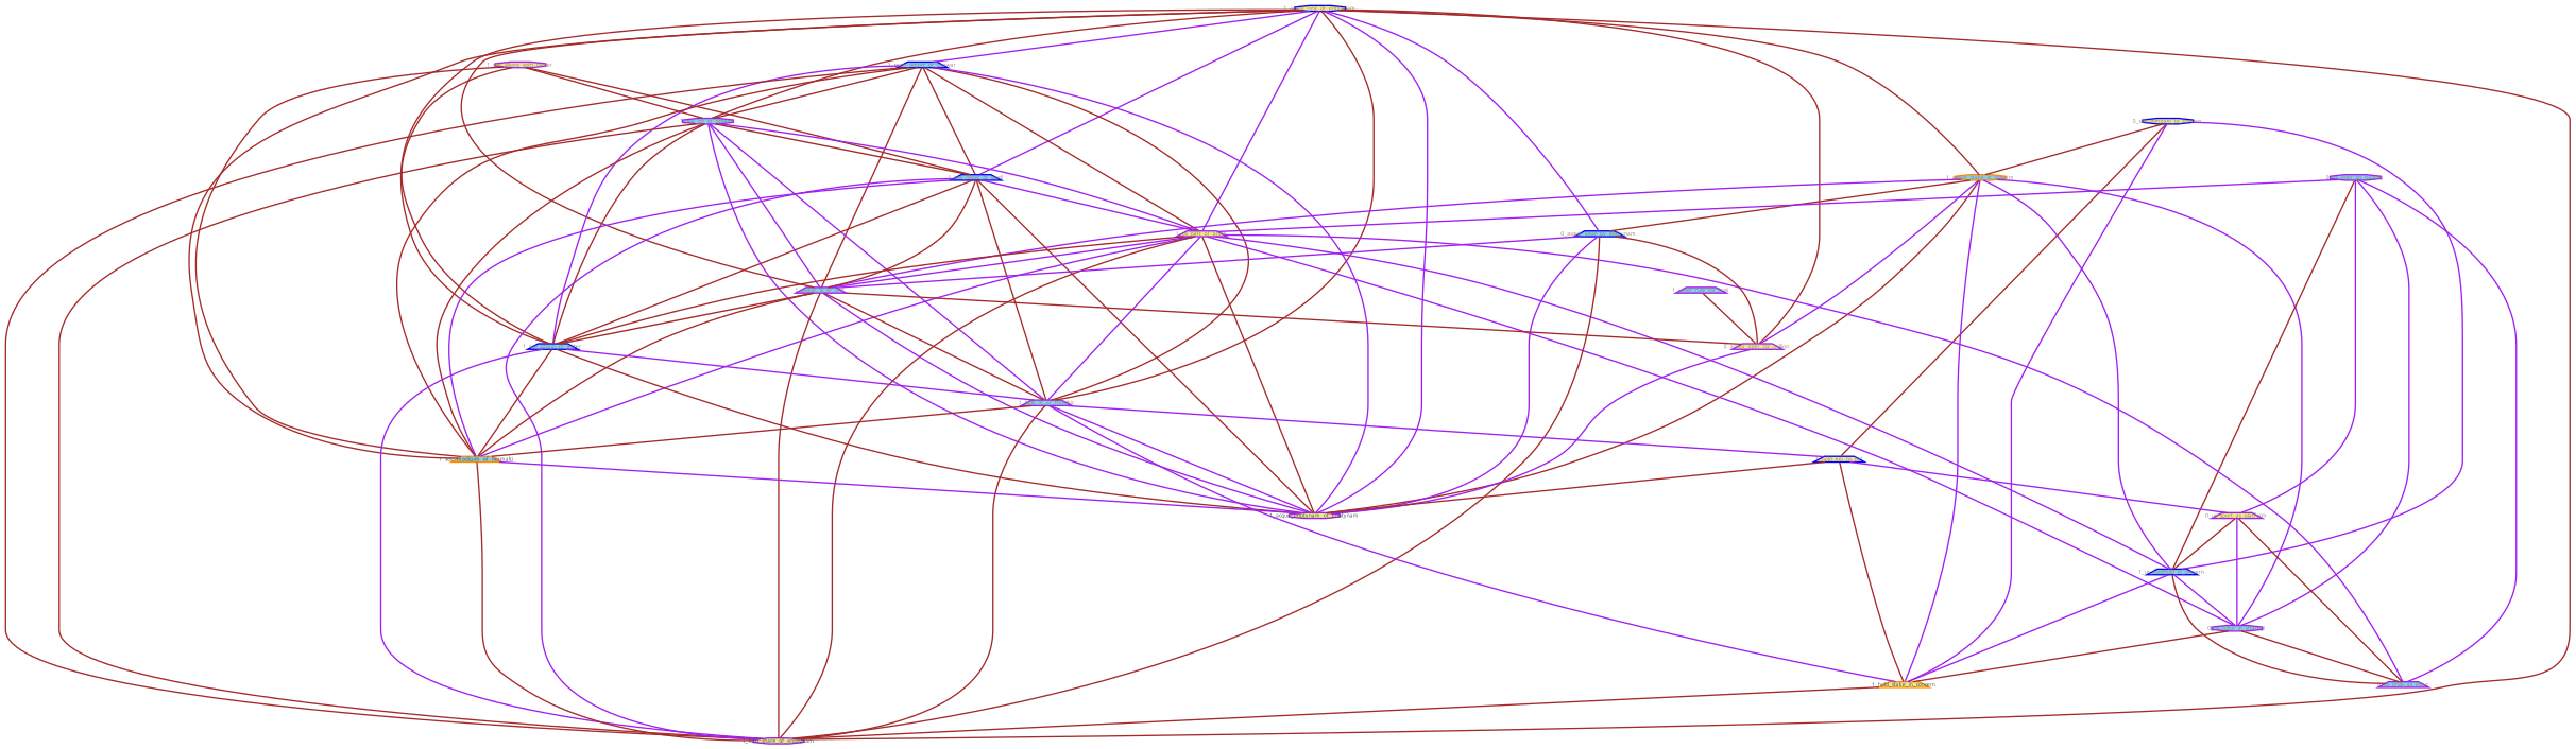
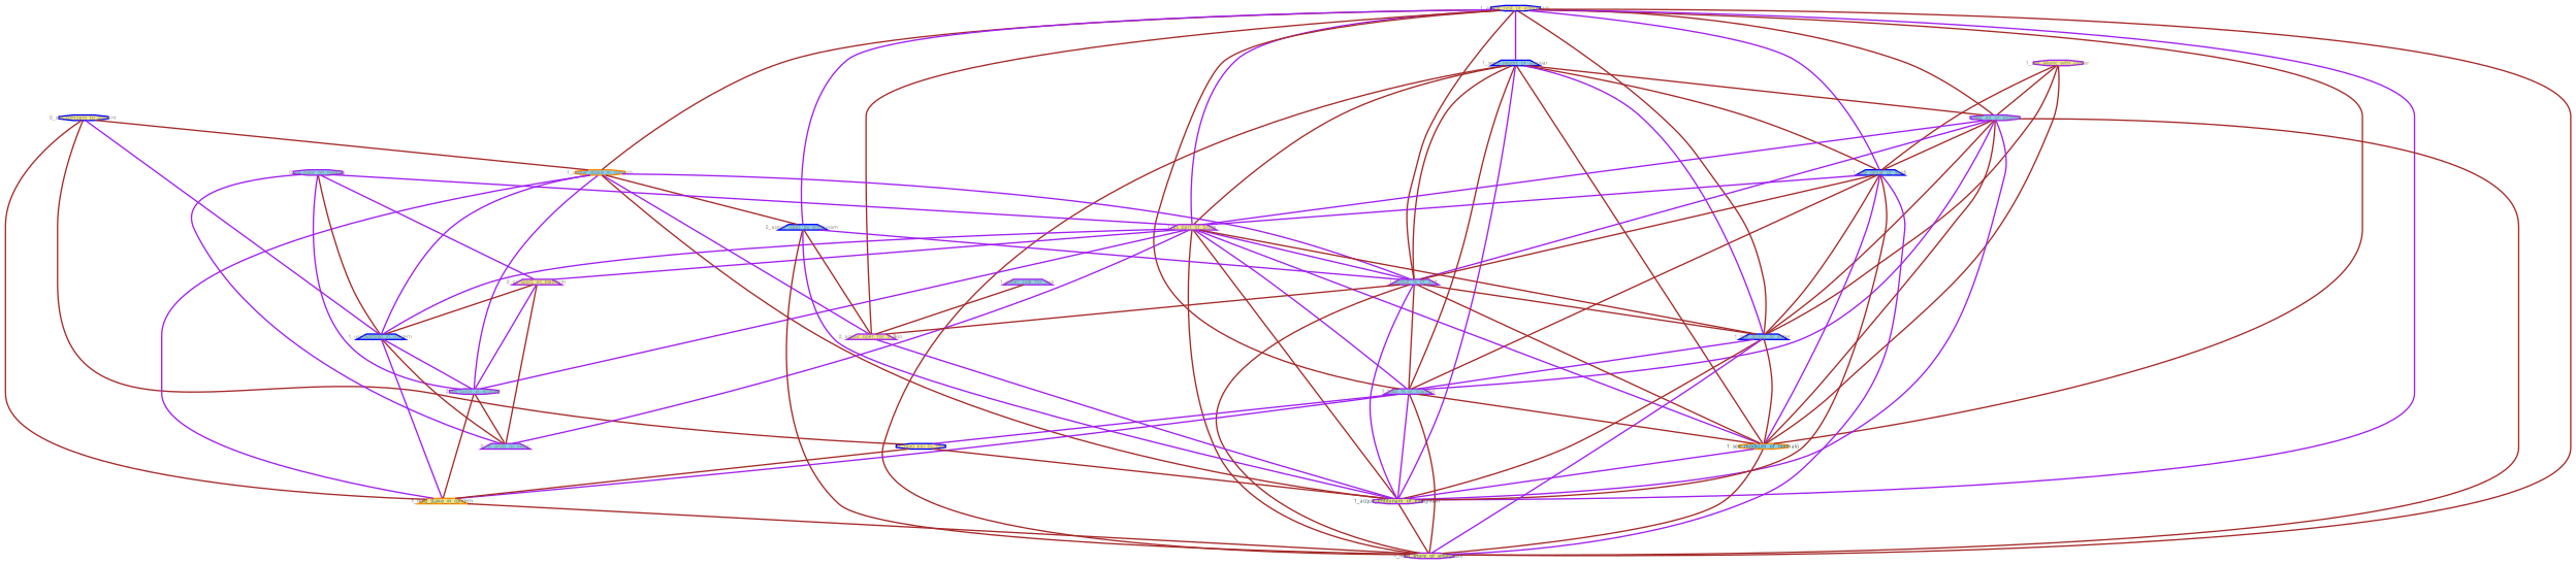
  graph {
    fontname=Ubuntu
    node [color=purple fillcolor=skyblue fixedsize=true fontcolor="#8b7d6b" fontname=Ubuntu fontsize=4 shape=trapezium style=filled]
    edge [color=brown fontname=Ubuntu w=1]
    "1_see_allianc_with_carrier " [fillcolor=khaki height=.06 shape=octagon width=.5]
    "1_acquir_rest_of_entitynam " [color=blue fillcolor=khaki height=.06 shape=octagon width=.5]
    "0_sell_compani_to_concern " [color=blue fillcolor=khaki height=.06 shape=octagon width=.5]
    "1_seen_report_of_unawar " [color=blue height=.06 width=.5]
    "1_acquir_stake_in_concern " [color=darkorange height=.06 shape=octagon width=.5]
    "1_see_lot_of_potenti " [height=.06 shape=octagon width=.5]
    "1_see_result_of_studi " [color=blue height=.06 width=.5]
    "0_us_color_on_packag " [height=.06 shape=octagon width=.5]
    "1_us_part_of_proce " [fillcolor=khaki height=.06 width=.5]
    "0_us_sport_as_platform " [fillcolor=khaki height=.06 width=.5]
    "1_usher_rule_for_busi " [height=.06 width=.5]
    "0_acquir_year_by_entitynam " [color=blue height=.06 width=.5]
    "1_us_foothold_in_concern " [color=blue height=.06 width=.5]
    "1_acquir_%_of_unit " [height=.06 width=.5]
    "0_acquir_oper_for_million " [fillcolor=khaki height=.06 width=.5]
    "1_see_group_of_letter " [color=blue height=.06 width=.5]
    "0_us_futur_in_strategi " [height=.06 shape=octagon width=.5]
    "0_us_prize_as_induc " [height=.06 width=.5]
    "1_hold_%_of_franchis " [height=.06 width=.5]
-   "1_hold_kei_to_bid " [color=blue fillcolor=khaki height=.06 width=.5]
-   "1_see_modicum_of_normalci " [color=darkorange fontcolor="#2f4f4f" height=.06 width=.5]
+   "1_hold_kei_to_bid " [color=blue fillcolor=khaki height=.06 shape=octagon width=.5]
+   "1_see_modicum_of_normalci " [color=darkorange fontcolor="#2f4f4f" height=.06 shape=octagon width=.5]
    "1_acquir_entitynam_of_entitynam " [fillcolor=khaki fontcolor="#2f4f4f" height=.06 shape=octagon width=.5]
    "1_hold_share_of_entitynam " [fillcolor=khaki fontcolor="#2f4f4f" height=.06 shape=octagon width=.5]
    "1_hold_stake_in_concern " [color=darkorange fillcolor=khaki fontcolor="#2f4f4f" height=.06 width=.5]
    subgraph sub_1 {
      "1_see_allianc_with_carrier "
      "1_acquir_rest_of_entitynam "
      "0_sell_compani_to_concern "
      "1_seen_report_of_unawar "
      "1_acquir_stake_in_concern "
      "1_see_lot_of_potenti "
      "1_see_result_of_studi "
      "0_us_color_on_packag "
      "1_us_part_of_proce "
      "0_us_sport_as_platform "
      "1_usher_rule_for_busi "
      "0_acquir_year_by_entitynam "
      "1_us_foothold_in_concern "
      "1_acquir_%_of_unit "
      "0_acquir_oper_for_million "
      "1_see_group_of_letter "
      "0_us_futur_in_strategi "
      "0_us_prize_as_induc "
      "1_hold_%_of_franchis "
      "1_hold_kei_to_bid "
    }
    subgraph sub_2 {
    }
    "1_see_allianc_with_carrier " -- "1_see_lot_of_potenti "
    "1_see_allianc_with_carrier " -- "1_see_result_of_studi "
    "1_see_allianc_with_carrier " -- "1_see_group_of_letter "
    "1_see_allianc_with_carrier " -- "1_see_modicum_of_normalci "
    "1_acquir_rest_of_entitynam " -- "1_seen_report_of_unawar " [color=purple]
    "1_acquir_rest_of_entitynam " -- "1_acquir_stake_in_concern "
    "1_acquir_rest_of_entitynam " -- "1_see_lot_of_potenti "
    "1_acquir_rest_of_entitynam " -- "1_see_result_of_studi " [color=purple]
    "1_acquir_rest_of_entitynam " -- "1_us_part_of_proce " [color=purple]
    "1_acquir_rest_of_entitynam " -- "0_acquir_year_by_entitynam " [color=purple w=2]
    "1_acquir_rest_of_entitynam " -- "1_acquir_%_of_unit " [w=2]
    "1_acquir_rest_of_entitynam " -- "0_acquir_oper_for_million "
    "1_acquir_rest_of_entitynam " -- "1_see_group_of_letter "
    "1_acquir_rest_of_entitynam " -- "1_hold_%_of_franchis "
    "1_acquir_rest_of_entitynam " -- "1_see_modicum_of_normalci "
    "1_acquir_rest_of_entitynam " -- "1_acquir_entitynam_of_entitynam " [color=purple w=3]
    "1_acquir_rest_of_entitynam " -- "1_hold_share_of_entitynam " [w=2]
    "0_sell_compani_to_concern " -- "1_acquir_stake_in_concern "
    "0_sell_compani_to_concern " -- "1_us_foothold_in_concern " [color=purple]
    "0_sell_compani_to_concern " -- "1_hold_kei_to_bid "
-   "0_sell_compani_to_concern " -- "1_hold_stake_in_concern " [color=purple]
+   "0_sell_compani_to_concern " -- "1_hold_stake_in_concern "
    "1_seen_report_of_unawar " -- "1_see_lot_of_potenti "
    "1_seen_report_of_unawar " -- "1_see_result_of_studi "
    "1_seen_report_of_unawar " -- "1_us_part_of_proce "
    "1_seen_report_of_unawar " -- "1_acquir_%_of_unit "
    "1_seen_report_of_unawar " -- "1_see_group_of_letter " [color=purple]
    "1_seen_report_of_unawar " -- "1_hold_%_of_franchis "
    "1_seen_report_of_unawar " -- "1_see_modicum_of_normalci "
    "1_seen_report_of_unawar " -- "1_acquir_entitynam_of_entitynam " [color=purple]
    "1_seen_report_of_unawar " -- "1_hold_share_of_entitynam "
    "1_acquir_stake_in_concern " -- "0_acquir_year_by_entitynam "
    "1_acquir_stake_in_concern " -- "1_us_foothold_in_concern " [color=purple w=2]
    "1_acquir_stake_in_concern " -- "1_acquir_%_of_unit " [color=purple]
    "1_acquir_stake_in_concern " -- "0_acquir_oper_for_million " [color=purple]
    "1_acquir_stake_in_concern " -- "0_us_futur_in_strategi " [color=purple]
    "1_acquir_stake_in_concern " -- "1_acquir_entitynam_of_entitynam "
    "1_acquir_stake_in_concern " -- "1_hold_stake_in_concern " [color=purple w=3]
    "1_see_lot_of_potenti " -- "1_see_result_of_studi " [w=2]
    "1_see_lot_of_potenti " -- "1_us_part_of_proce " [color=purple]
    "1_see_lot_of_potenti " -- "1_acquir_%_of_unit " [color=purple]
    "1_see_lot_of_potenti " -- "1_see_group_of_letter " [w=2]
    "1_see_lot_of_potenti " -- "1_hold_%_of_franchis " [color=purple]
    "1_see_lot_of_potenti " -- "1_see_modicum_of_normalci " [w=2]
    "1_see_lot_of_potenti " -- "1_acquir_entitynam_of_entitynam " [color=purple]
    "1_see_lot_of_potenti " -- "1_hold_share_of_entitynam "
    "1_see_result_of_studi " -- "1_us_part_of_proce " [color=purple]
    "1_see_result_of_studi " -- "1_acquir_%_of_unit "
    "1_see_result_of_studi " -- "1_see_group_of_letter " [w=2]
    "1_see_result_of_studi " -- "1_hold_%_of_franchis "
    "1_see_result_of_studi " -- "1_see_modicum_of_normalci " [color=purple w=2]
    "1_see_result_of_studi " -- "1_acquir_entitynam_of_entitynam "
    "1_see_result_of_studi " -- "1_hold_share_of_entitynam " [color=purple]
    "0_us_color_on_packag " -- "1_us_part_of_proce " [color=purple]
    "0_us_color_on_packag " -- "0_us_sport_as_platform " [color=purple]
    "0_us_color_on_packag " -- "1_us_foothold_in_concern "
    "0_us_color_on_packag " -- "0_us_futur_in_strategi " [color=purple]
    "0_us_color_on_packag " -- "0_us_prize_as_induc " [color=purple]
-   "1_hold_kei_to_bid " -- "0_us_sport_as_platform " [color=purple]
+   "1_us_part_of_proce " -- "0_us_sport_as_platform " [color=purple]
    "1_us_part_of_proce " -- "1_us_foothold_in_concern " [color=purple]
    "1_us_part_of_proce " -- "1_acquir_%_of_unit " [color=purple]
    "1_us_part_of_proce " -- "1_see_group_of_letter "
    "1_us_part_of_proce " -- "0_us_futur_in_strategi " [color=purple]
    "1_us_part_of_proce " -- "0_us_prize_as_induc " [color=purple]
    "1_us_part_of_proce " -- "1_hold_%_of_franchis " [color=purple]
    "1_us_part_of_proce " -- "1_see_modicum_of_normalci " [color=purple]
    "1_us_part_of_proce " -- "1_acquir_entitynam_of_entitynam "
    "1_us_part_of_proce " -- "1_hold_share_of_entitynam "
    "0_us_sport_as_platform " -- "1_us_foothold_in_concern "
    "0_us_sport_as_platform " -- "0_us_futur_in_strategi " [color=purple]
    "0_us_sport_as_platform " -- "0_us_prize_as_induc " [w=2]
    "1_usher_rule_for_busi " -- "0_acquir_oper_for_million "
    "0_acquir_year_by_entitynam " -- "1_acquir_%_of_unit " [color=purple]
    "0_acquir_year_by_entitynam " -- "0_acquir_oper_for_million "
    "0_acquir_year_by_entitynam " -- "1_acquir_entitynam_of_entitynam " [color=purple w=2]
    "0_acquir_year_by_entitynam " -- "1_hold_share_of_entitynam "
    "1_us_foothold_in_concern " -- "0_us_futur_in_strategi " [color=purple w=2]
    "1_us_foothold_in_concern " -- "0_us_prize_as_induc "
    "1_us_foothold_in_concern " -- "1_hold_stake_in_concern " [color=purple w=2]
    "1_acquir_%_of_unit " -- "0_acquir_oper_for_million "
    "1_acquir_%_of_unit " -- "1_see_group_of_letter "
    "1_acquir_%_of_unit " -- "1_hold_%_of_franchis " [w=2]
    "1_acquir_%_of_unit " -- "1_see_modicum_of_normalci "
    "1_acquir_%_of_unit " -- "1_acquir_entitynam_of_entitynam " [color=purple w=2]
    "1_acquir_%_of_unit " -- "1_hold_share_of_entitynam "
    "0_acquir_oper_for_million " -- "1_acquir_entitynam_of_entitynam " [color=purple]
    "1_see_group_of_letter " -- "1_hold_%_of_franchis " [color=purple]
    "1_see_group_of_letter " -- "1_see_modicum_of_normalci " [w=2]
    "1_see_group_of_letter " -- "1_acquir_entitynam_of_entitynam "
    "1_see_group_of_letter " -- "1_hold_share_of_entitynam " [color=purple]
    "0_us_futur_in_strategi " -- "0_us_prize_as_induc "
    "0_us_futur_in_strategi " -- "1_hold_stake_in_concern "
    "1_hold_%_of_franchis " -- "1_hold_kei_to_bid " [color=purple]
    "1_hold_%_of_franchis " -- "1_see_modicum_of_normalci "
    "1_hold_%_of_franchis " -- "1_acquir_entitynam_of_entitynam " [color=purple]
    "1_hold_%_of_franchis " -- "1_hold_share_of_entitynam " [w=2]
    "1_hold_%_of_franchis " -- "1_hold_stake_in_concern " [color=purple]
    "1_hold_kei_to_bid " -- "1_acquir_entitynam_of_entitynam "
    "1_hold_kei_to_bid " -- "1_hold_stake_in_concern "
    "1_see_modicum_of_normalci " -- "1_acquir_entitynam_of_entitynam " [color=purple]
    "1_see_modicum_of_normalci " -- "1_hold_share_of_entitynam "
+   "1_acquir_entitynam_of_entitynam " -- "1_hold_share_of_entitynam " [w=2]
    "1_hold_stake_in_concern " -- "1_hold_share_of_entitynam "
  }
